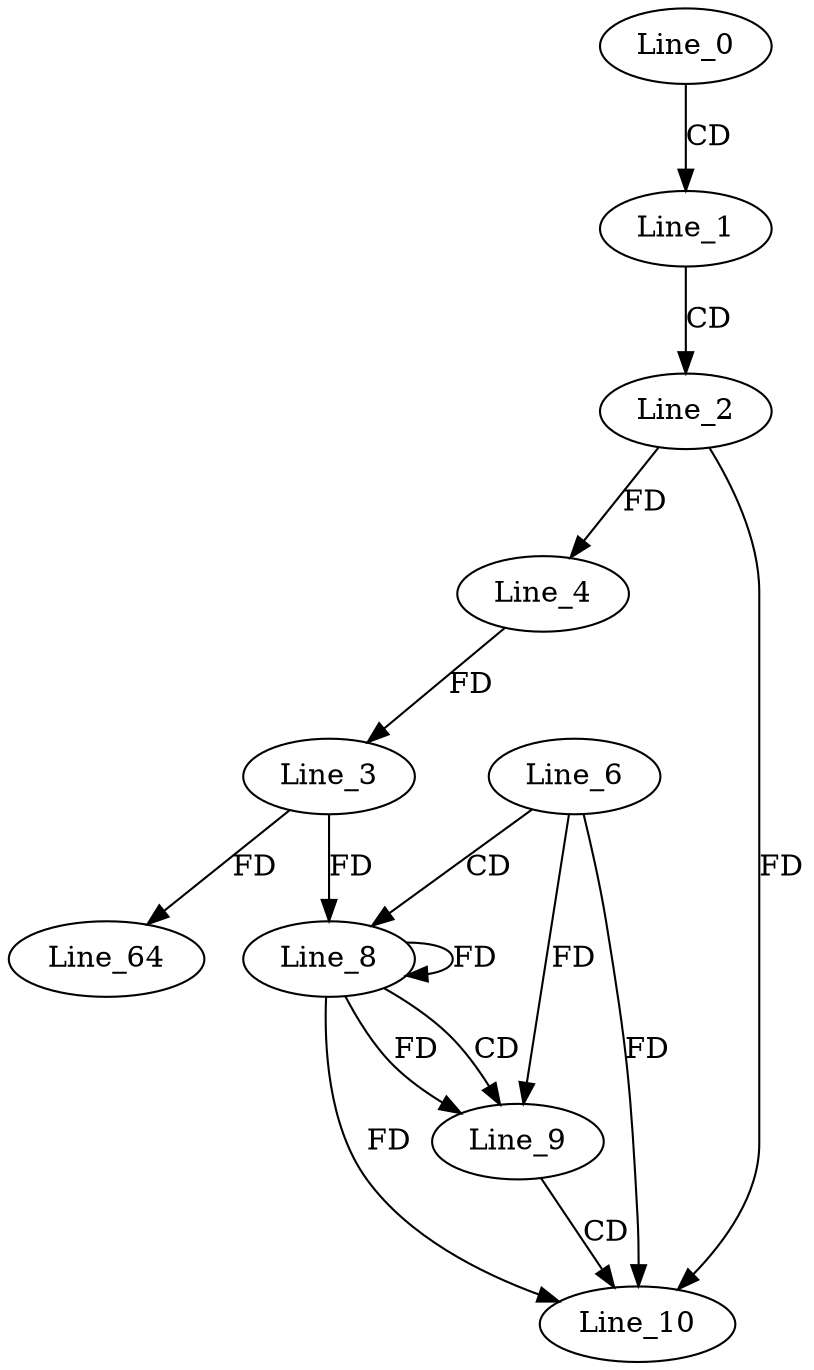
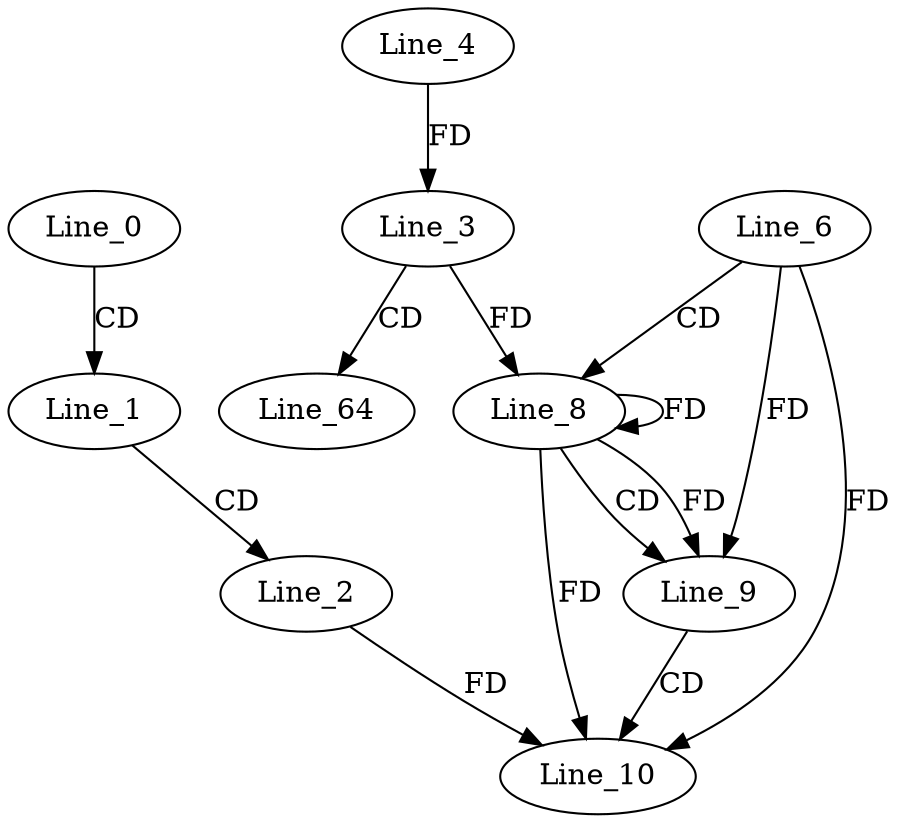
  digraph {
    Line_0
    Line_1
    Line_2
    Line_4
    Line_10
    n6 [label=Line_3]
    Line_8
    n8 [label=Line_64]
    Line_9
    Line_6
    Line_0 -> Line_1 [label=CD]
    Line_1 -> Line_2 [label=CD]
-   Line_2 -> Line_4 [label=FD]
    Line_2 -> Line_10 [label=FD]
    Line_4 -> n6 [label=FD]
    n6 -> Line_8 [label=FD]
-   n6 -> n8 [label=FD]
+   n6 -> n8 [label=CD]
    Line_8 -> Line_10 [label=FD]
    Line_8 -> Line_8 [label=FD]
    Line_8 -> Line_9 [label=CD]
    Line_8 -> Line_9 [label=FD]
    Line_9 -> Line_10 [label=CD]
    Line_6 -> Line_10 [label=FD]
    Line_6 -> Line_8 [label=CD]
    Line_6 -> Line_9 [label=FD]
  }
